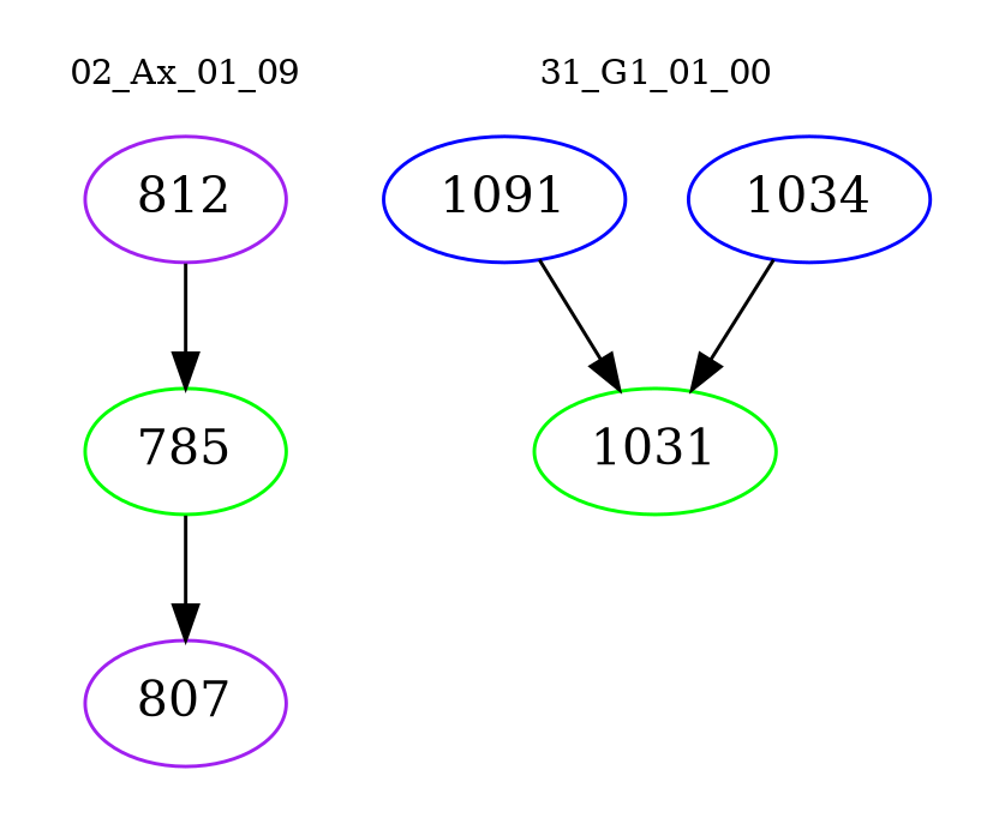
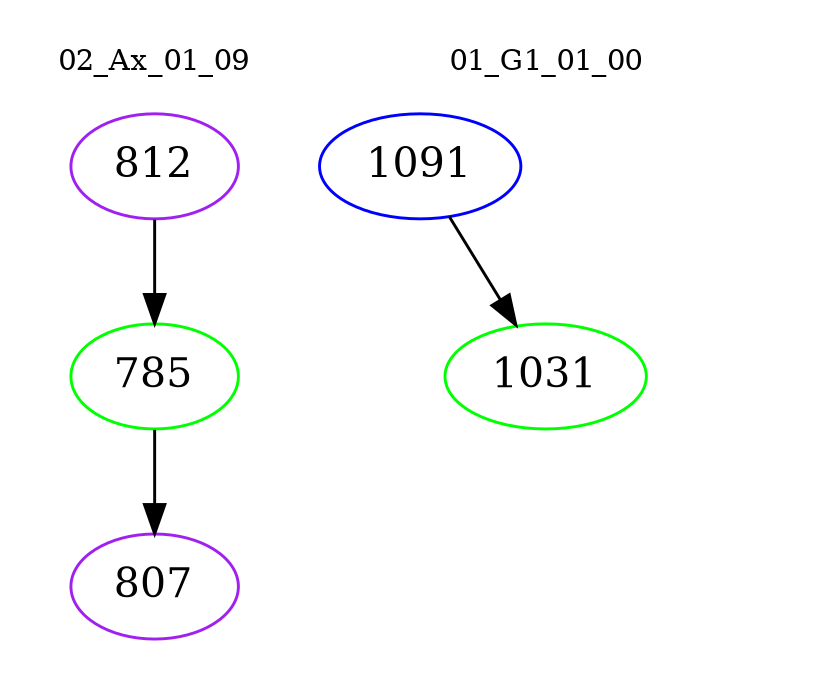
  digraph {
    node [color=purple]
    edge [color=black]
    n1 [label=812]
    n2 [color=green label=785]
    n3 [label=807]
-   n4 [color=blue label=1034]
    n5 [color=green label=1031]
    n6 [color=blue label=1091]
    subgraph cluster_1 {
      color=white
      fontsize=10
      label="02_Ax_01_09"
      n1
      n2
      n3
    }
    subgraph cluster_2 {
      color=white
      fontsize=10
-     label="31_G1_01_00"
-     n4
+     label="01_G1_01_00"
      n5
      n6
    }
    n1 -> n2
    n2 -> n3
-   n4 -> n5
    n6 -> n5
  }
